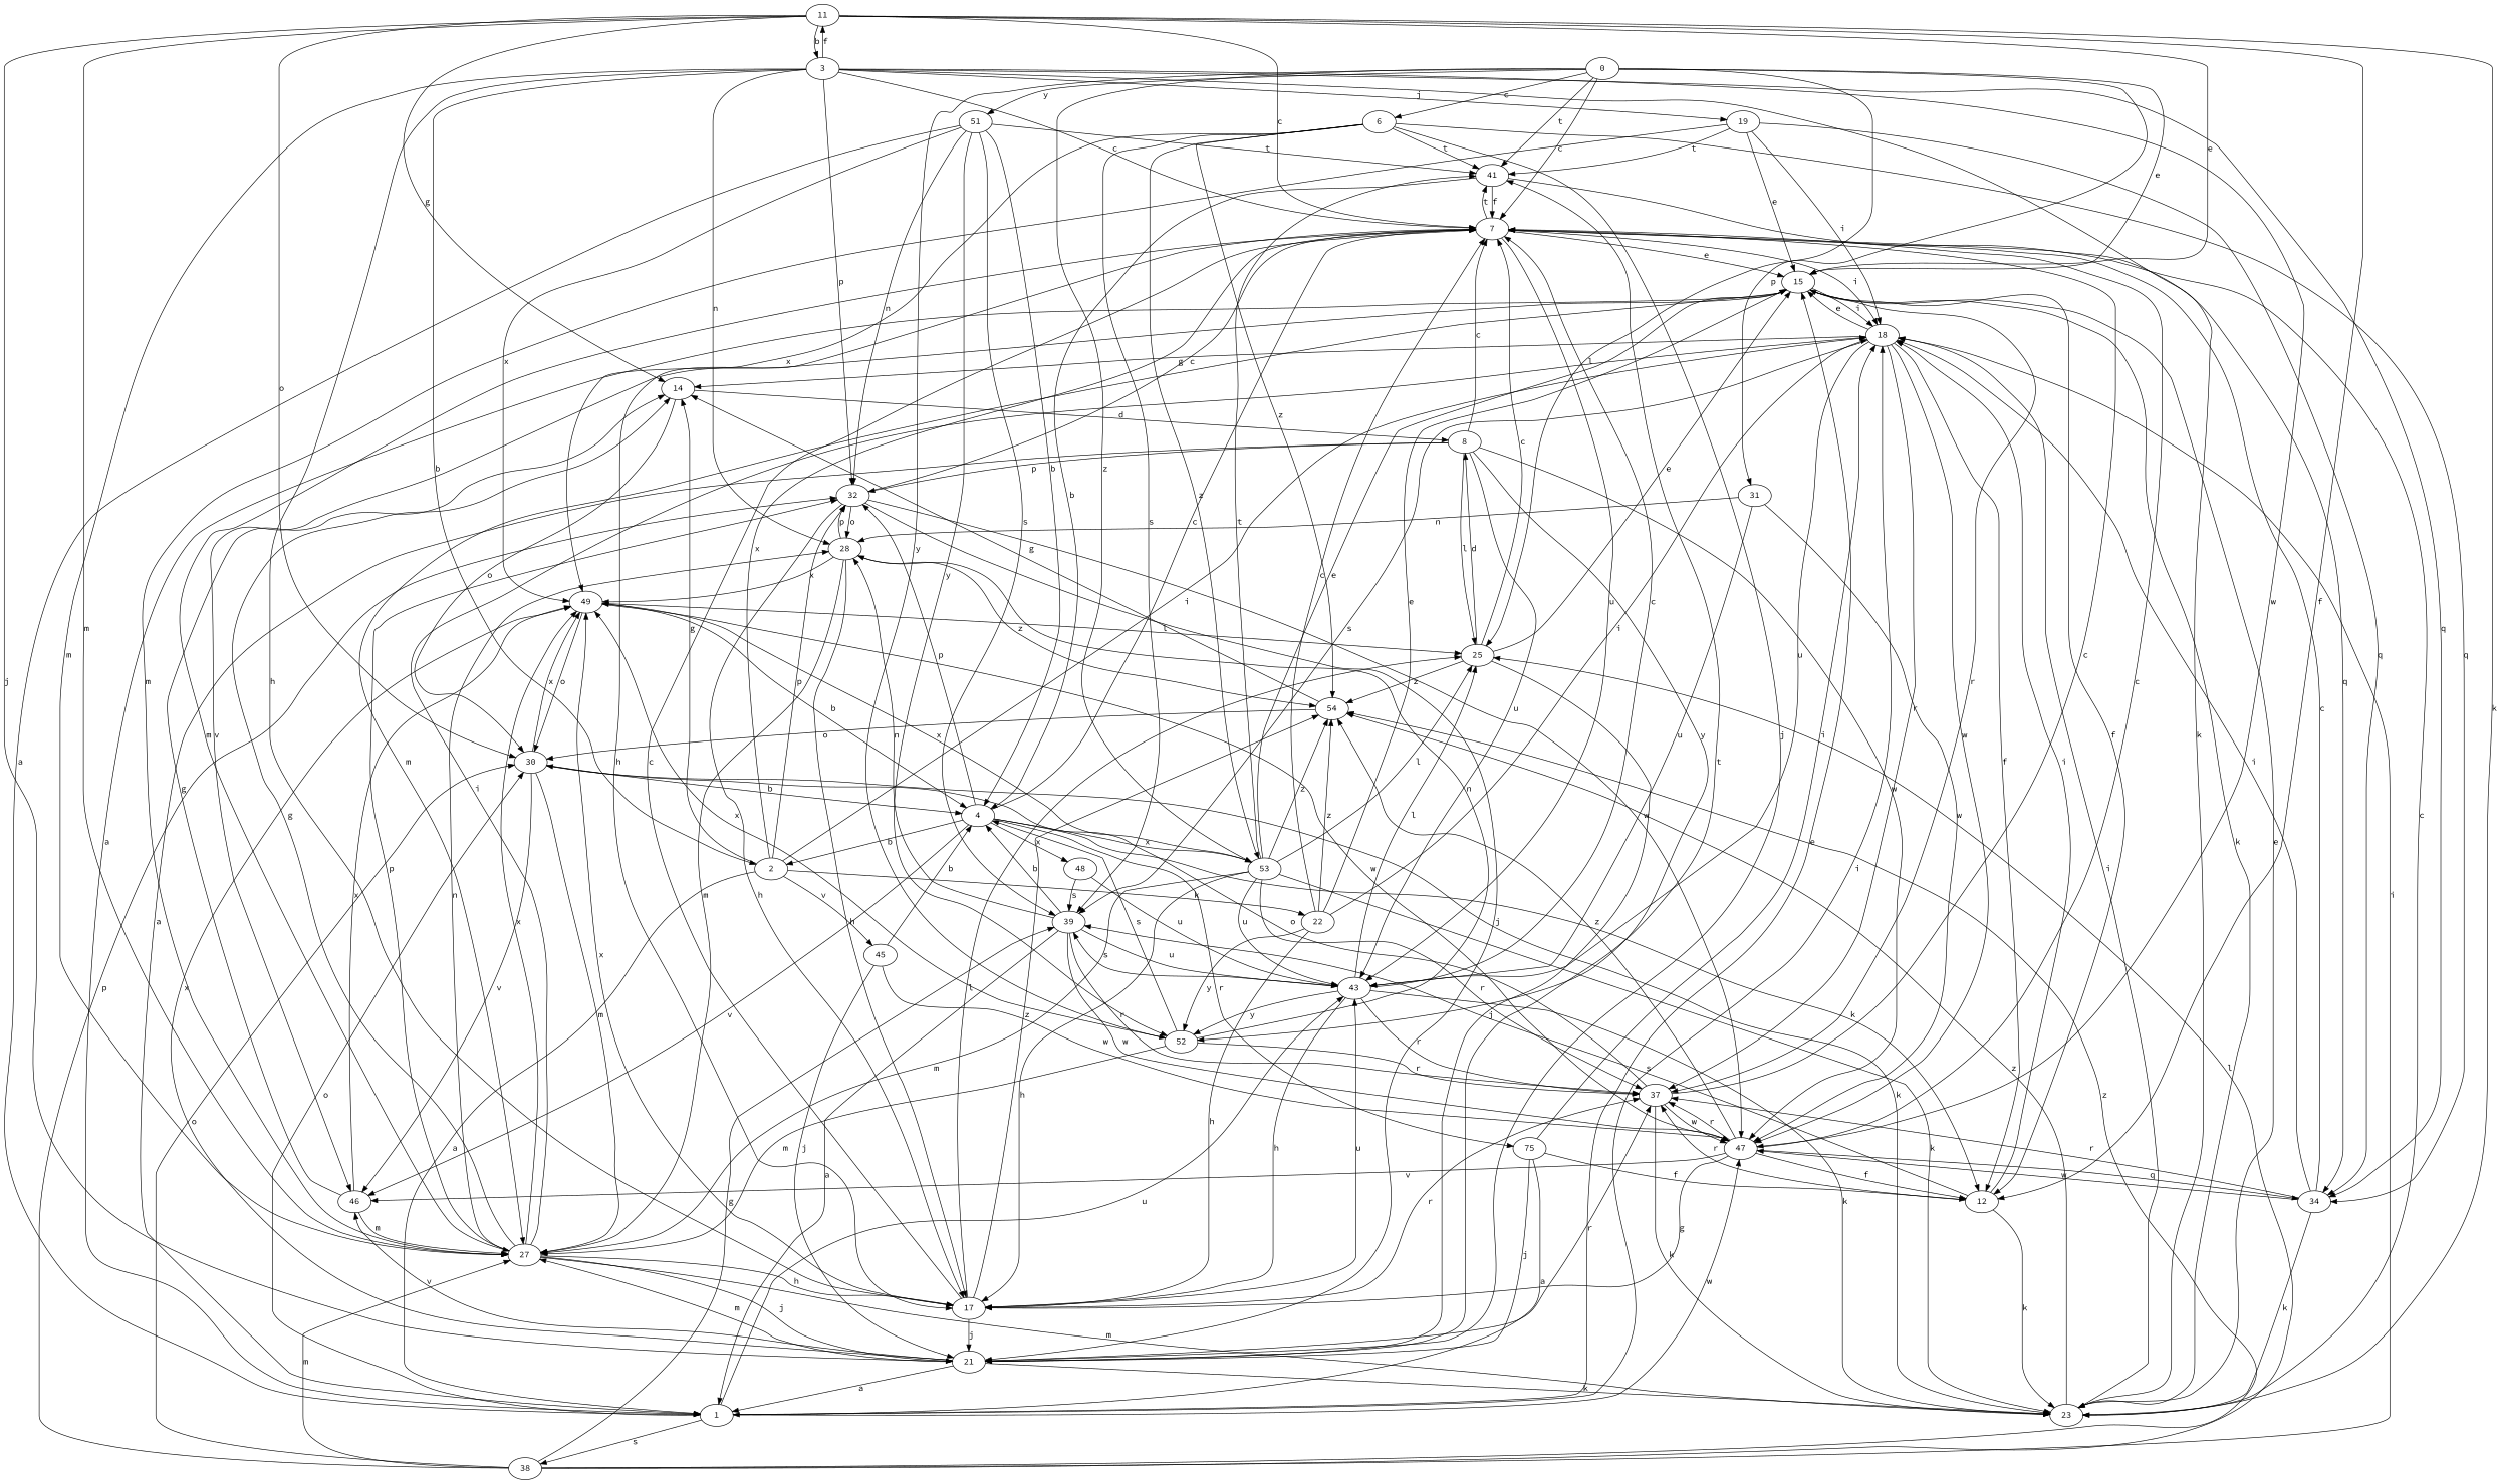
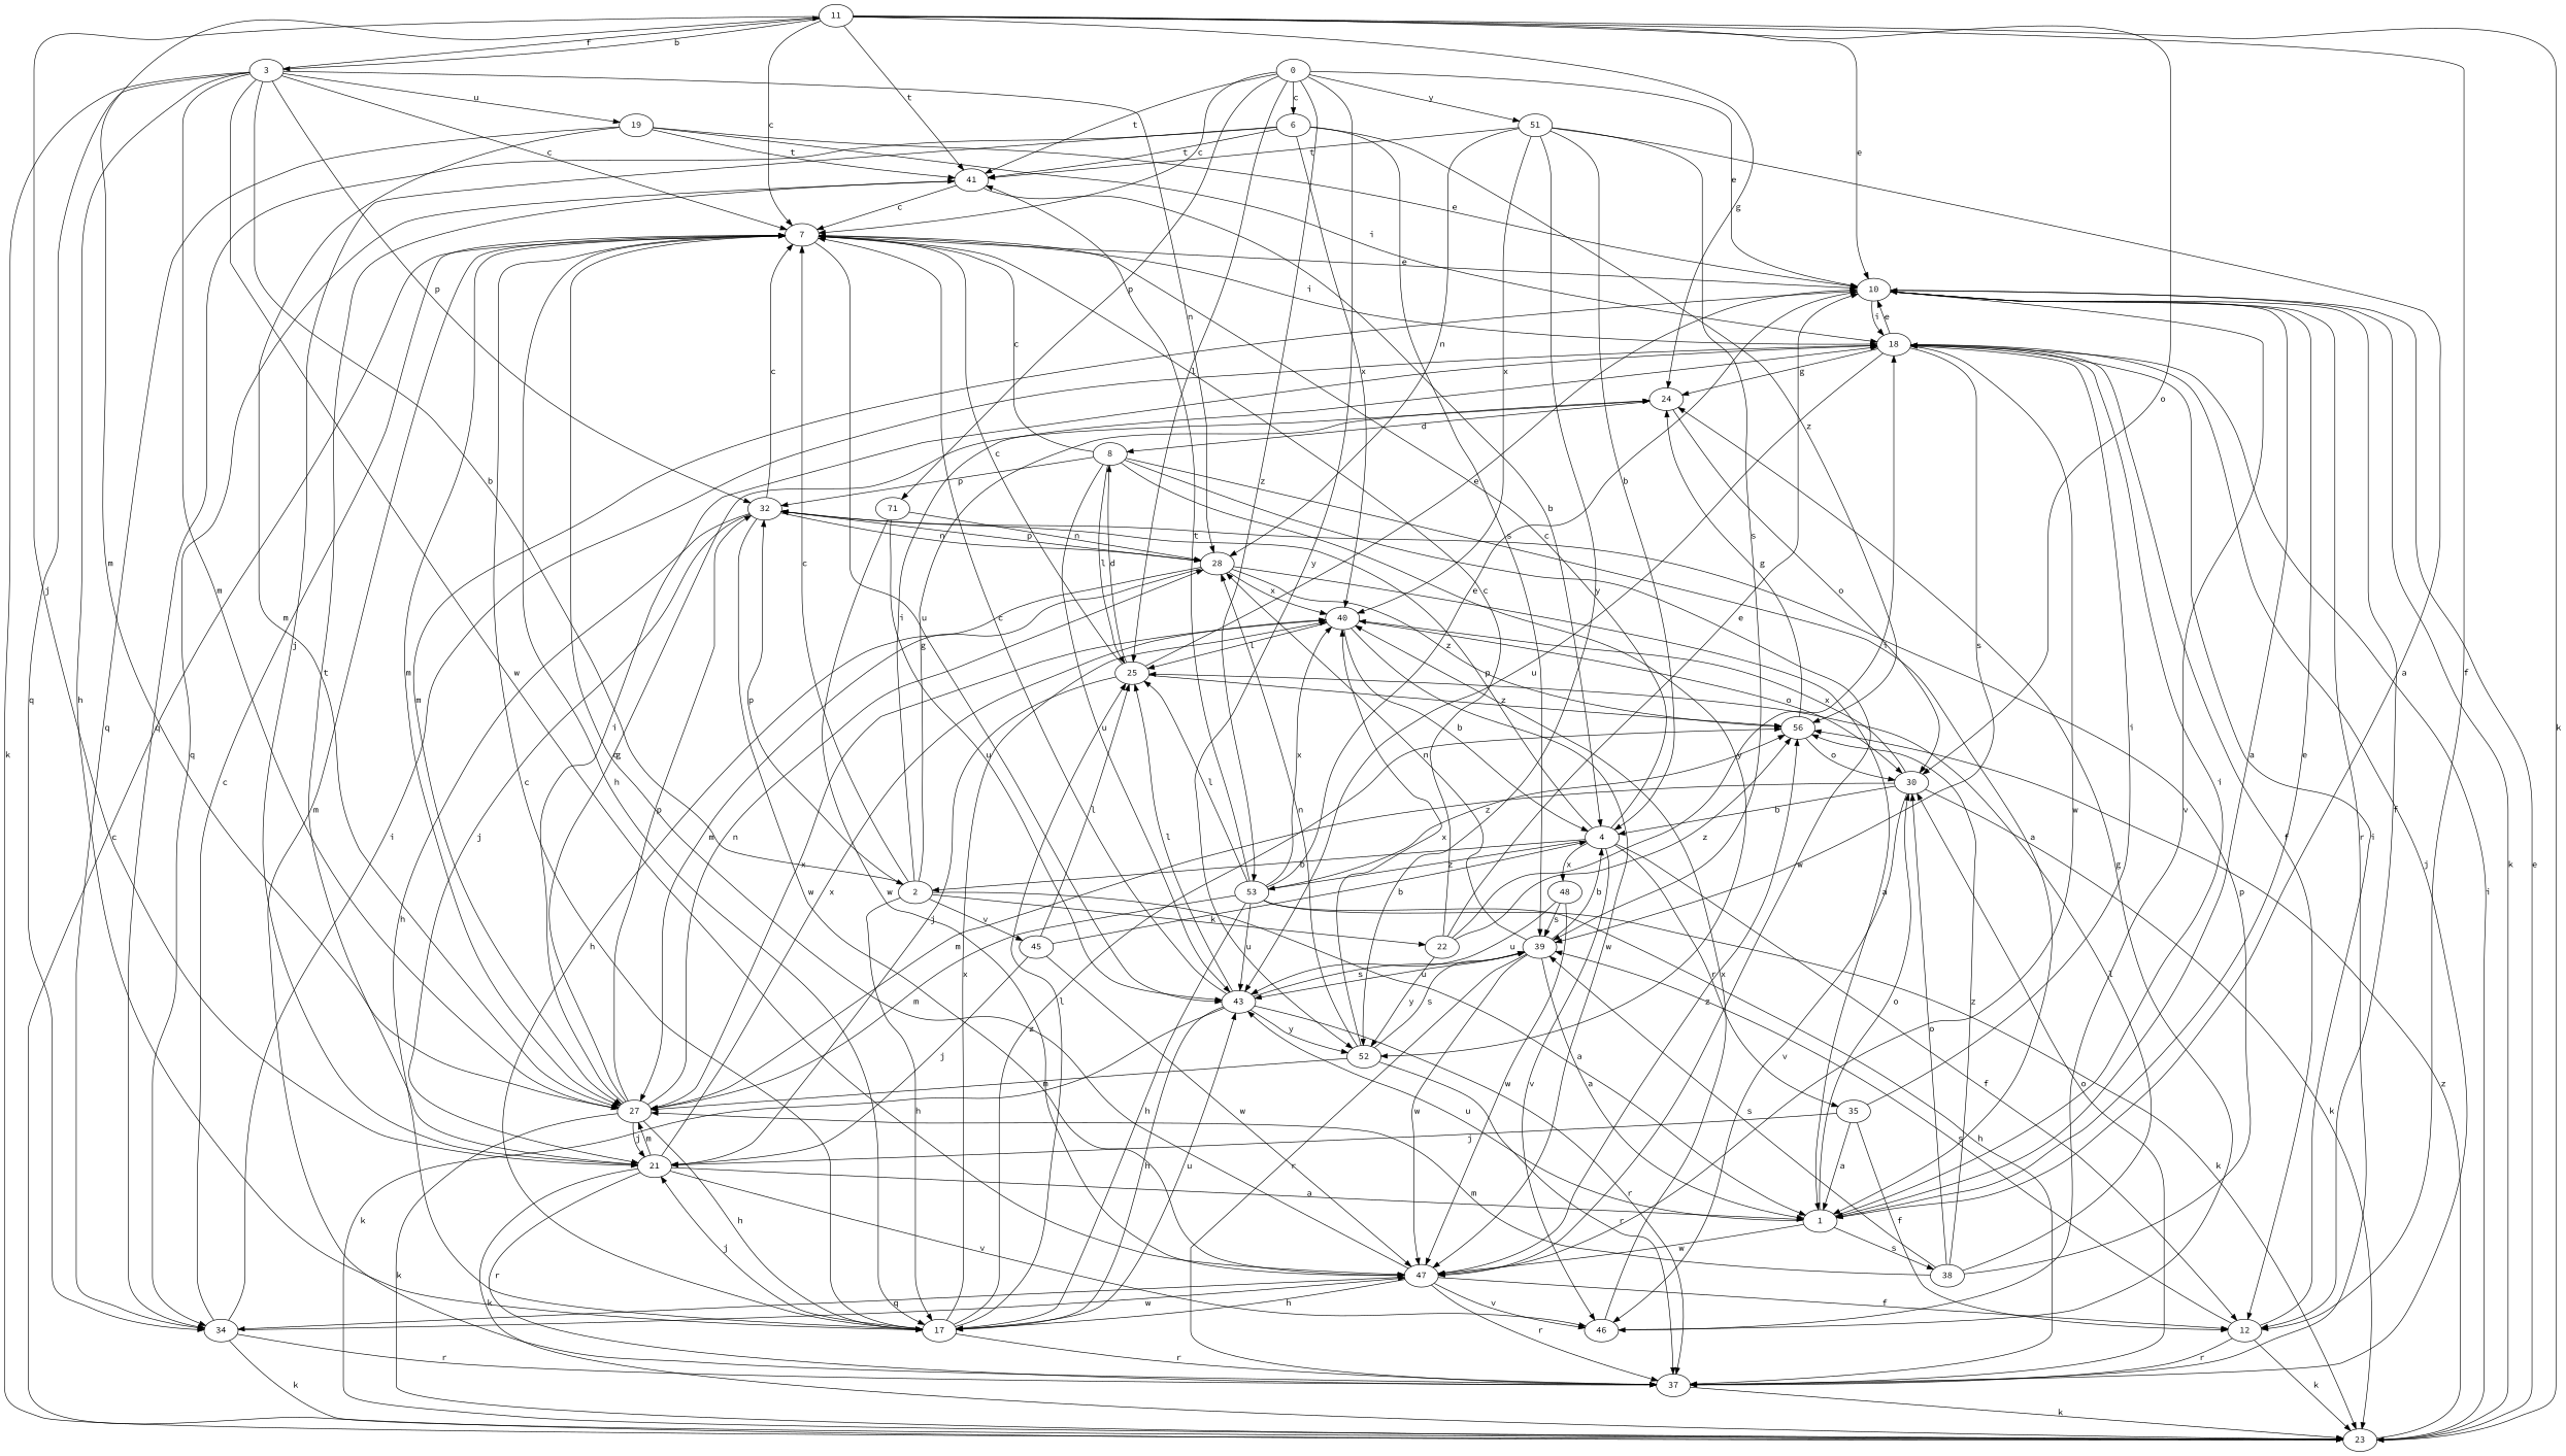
  strict digraph {
    fontname="Source Code Pro"
    node [fontname="Source Code Pro"]
    edge [fontname="Source Code Pro"]
    0
    6
    7
-   10 [label=15]
+   10
    25
-   31
+   31 [label=71]
    41
    51
    52
    53
    34
    21
    39
-   49
-   54
+   49 [label=40]
+   54 [label=56]
    18
    43
    17
    27
    1
    23
    12
    46
    37
    8
    47
    28
    4
    30
    38
-   14
+   14 [label=24]
    32
    2
    22
    45
    3
    11
    19
-   35 [label=75]
+   35
    48
    0 -> 6 [label=c]
    0 -> 7 [label=c]
    0 -> 10 [label=e]
    0 -> 25 [label=l]
    0 -> 31 [label=p]
    0 -> 41 [label=t]
    0 -> 51 [label=y]
    0 -> 52 [label=y]
    0 -> 53 [label=z]
    6 -> 41 [label=t]
-   6 -> 53 [label=z]
    6 -> 34 [label=q]
    6 -> 21 [label=j]
    6 -> 39 [label=s]
    6 -> 49 [label=x]
    6 -> 54 [label=z]
    7 -> 10 [label=e]
-   7 -> 41 [label=t]
+   11 -> 41 [label=t]
    7 -> 18 [label=i]
    7 -> 43 [label=u]
    7 -> 17 [label=h]
    7 -> 27 [label=m]
    10 -> 18 [label=i]
    10 -> 27 [label=m]
    10 -> 1 [label=a]
    10 -> 23 [label=k]
    10 -> 12 [label=f]
    10 -> 46 [label=v]
    10 -> 37 [label=r]
    25 -> 7 [label=c]
    25 -> 10 [label=e]
    25 -> 21 [label=j]
    25 -> 54 [label=z]
    25 -> 8 [label=d]
    31 -> 43 [label=u]
    31 -> 47 [label=w]
    31 -> 28 [label=n]
-   41 -> 7 [label=f]
+   41 -> 7 [label=c]
    41 -> 34 [label=q]
    41 -> 4 [label=b]
    51 -> 41 [label=t]
    51 -> 52 [label=y]
    51 -> 39 [label=s]
    51 -> 49 [label=x]
    51 -> 1 [label=a]
-   51 -> 32 [label=n]
+   51 -> 28 [label=n]
    51 -> 4 [label=b]
-   52 -> 4 [label=s]
+   52 -> 39 [label=s]
    52 -> 49 [label=x]
    52 -> 27 [label=m]
    52 -> 37 [label=r]
    52 -> 28 [label=n]
    53 -> 10 [label=e]
    53 -> 25 [label=l]
    53 -> 41 [label=t]
    53 -> 49 [label=x]
    53 -> 54 [label=z]
    53 -> 43 [label=u]
    53 -> 17 [label=h]
    53 -> 27 [label=m]
    53 -> 23 [label=k]
-   53 -> 37 [label=r]
+   53 -> 37 [label=h]
    34 -> 7 [label=c]
    34 -> 18 [label=i]
    34 -> 23 [label=k]
    34 -> 37 [label=r]
    34 -> 47 [label=w]
    21 -> 41 [label=t]
    21 -> 49 [label=x]
    21 -> 27 [label=m]
    21 -> 1 [label=a]
    21 -> 23 [label=k]
    21 -> 46 [label=v]
    21 -> 37 [label=r]
    39 -> 43 [label=u]
    39 -> 1 [label=a]
    39 -> 37 [label=r]
    39 -> 47 [label=w]
    39 -> 28 [label=n]
    39 -> 4 [label=b]
    49 -> 25 [label=l]
    49 -> 47 [label=w]
    49 -> 4 [label=b]
    49 -> 30 [label=o]
    54 -> 30 [label=o]
    54 -> 14 [label=g]
    18 -> 10 [label=e]
    18 -> 39 [label=s]
    18 -> 43 [label=u]
    18 -> 12 [label=f]
-   18 -> 37 [label=r]
+   18 -> 37 [label=j]
    18 -> 47 [label=w]
    18 -> 14 [label=g]
    43 -> 7 [label=c]
    43 -> 25 [label=l]
    43 -> 52 [label=y]
    43 -> 39 [label=s]
    43 -> 17 [label=h]
    43 -> 23 [label=k]
    43 -> 37 [label=r]
    17 -> 7 [label=c]
    17 -> 25 [label=l]
    17 -> 21 [label=j]
    17 -> 49 [label=x]
    17 -> 54 [label=z]
    17 -> 43 [label=u]
    17 -> 37 [label=r]
    27 -> 21 [label=j]
    27 -> 49 [label=x]
    27 -> 18 [label=i]
    27 -> 17 [label=h]
-   27 -> 23 [label=m]
+   27 -> 23 [label=k]
    27 -> 28 [label=n]
    27 -> 14 [label=g]
    27 -> 32 [label=p]
    1 -> 10 [label=e]
    1 -> 18 [label=i]
    1 -> 43 [label=u]
    1 -> 47 [label=w]
    1 -> 30 [label=o]
    1 -> 38 [label=s]
    23 -> 7 [label=c]
    23 -> 10 [label=e]
    23 -> 54 [label=z]
    23 -> 18 [label=i]
    12 -> 39 [label=s]
    12 -> 18 [label=i]
    12 -> 23 [label=k]
    12 -> 37 [label=r]
    46 -> 49 [label=x]
-   46 -> 27 [label=m]
    46 -> 14 [label=g]
-   37 -> 7 [label=c]
+   37 -> 7 [label=m]
    37 -> 23 [label=k]
-   37 -> 47 [label=w]
+   48 -> 47 [label=w]
    37 -> 30 [label=o]
    8 -> 7 [label=c]
    8 -> 25 [label=l]
    8 -> 52 [label=y]
    8 -> 43 [label=u]
    8 -> 1 [label=a]
    8 -> 47 [label=w]
    8 -> 32 [label=p]
    47 -> 7 [label=c]
    47 -> 34 [label=q]
    47 -> 54 [label=z]
-   47 -> 17 [label=g]
+   47 -> 17 [label=h]
    47 -> 12 [label=f]
    47 -> 46 [label=v]
    47 -> 37 [label=r]
    28 -> 49 [label=x]
    28 -> 54 [label=z]
    28 -> 17 [label=h]
    28 -> 27 [label=m]
+   28 -> 1 [label=a]
    28 -> 32 [label=p]
    4 -> 7 [label=c]
-   4 -> 53 [label=x]
-   4 -> 12 [label=k]
+   4 -> 53 [label=z]
+   4 -> 12 [label=f]
    4 -> 46 [label=v]
    4 -> 32 [label=p]
    4 -> 2 [label=b]
    4 -> 35 [label=r]
    4 -> 48 [label=x]
    30 -> 49 [label=x]
    30 -> 27 [label=m]
    30 -> 23 [label=k]
    30 -> 46 [label=v]
    30 -> 4 [label=b]
    38 -> 25 [label=l]
-   38 -> 39 [label=g]
+   38 -> 39 [label=s]
    38 -> 54 [label=z]
-   38 -> 18 [label=i]
    38 -> 27 [label=m]
    38 -> 30 [label=o]
    38 -> 32 [label=p]
    14 -> 8 [label=d]
    14 -> 30 [label=o]
    32 -> 7 [label=c]
    32 -> 21 [label=j]
    32 -> 17 [label=h]
    32 -> 47 [label=w]
-   32 -> 28 [label=o]
-   2 -> 7 [label=x]
+   32 -> 28 [label=n]
+   2 -> 7 [label=c]
    2 -> 18 [label=i]
-   22 -> 17 [label=h]
+   2 -> 17 [label=h]
    2 -> 1 [label=a]
    2 -> 14 [label=g]
    2 -> 32 [label=p]
    2 -> 22 [label=k]
    2 -> 45 [label=v]
    22 -> 7 [label=c]
    22 -> 10 [label=e]
    22 -> 52 [label=y]
    22 -> 54 [label=z]
    22 -> 18 [label=i]
+   45 -> 25 [label=l]
    45 -> 21 [label=j]
    45 -> 47 [label=w]
    45 -> 4 [label=b]
    3 -> 7 [label=c]
    3 -> 34 [label=q]
    3 -> 17 [label=h]
    3 -> 27 [label=m]
    3 -> 23 [label=k]
    3 -> 47 [label=w]
    3 -> 28 [label=n]
    3 -> 32 [label=p]
    3 -> 2 [label=b]
    3 -> 11 [label=f]
-   3 -> 19 [label=j]
+   3 -> 19 [label=u]
    11 -> 7 [label=c]
    11 -> 10 [label=e]
    11 -> 21 [label=j]
    11 -> 27 [label=m]
    11 -> 23 [label=k]
    11 -> 12 [label=f]
    11 -> 30 [label=o]
    11 -> 14 [label=g]
    11 -> 3 [label=b]
    19 -> 10 [label=e]
    19 -> 41 [label=t]
    19 -> 34 [label=q]
    19 -> 18 [label=i]
    19 -> 27 [label=m]
    35 -> 21 [label=j]
    35 -> 18 [label=i]
    35 -> 1 [label=a]
    35 -> 12 [label=f]
    48 -> 39 [label=s]
    48 -> 43 [label=u]
  }
